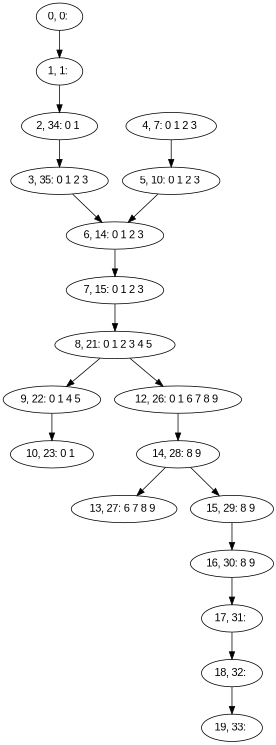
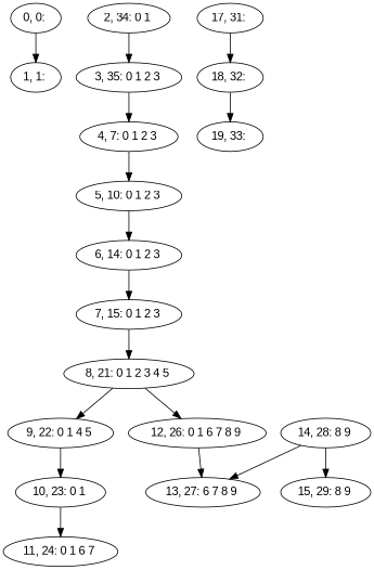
  digraph {
    fontname="Liberation Sans"
    node [fontname="Liberation Sans"]
    edge [fontname="Liberation Sans"]
    n1 [label="0, 0: "]
    n2 [label="1, 1: "]
    n3 [label="2, 34: 0 1 "]
    n4 [label="3, 35: 0 1 2 3 "]
    n5 [label="4, 7: 0 1 2 3 "]
    n6 [label="5, 10: 0 1 2 3 "]
    n7 [label="6, 14: 0 1 2 3 "]
    n8 [label="7, 15: 0 1 2 3 "]
    n9 [label="8, 21: 0 1 2 3 4 5 "]
    n10 [label="9, 22: 0 1 4 5 "]
    n11 [label="12, 26: 0 1 6 7 8 9 "]
    n12 [label="10, 23: 0 1 "]
+   n13 [label="11, 24: 0 1 6 7 "]
    n14 [label="13, 27: 6 7 8 9 "]
    n15 [label="14, 28: 8 9 "]
    n16 [label="15, 29: 8 9 "]
-   n17 [label="16, 30: 8 9 "]
    n18 [label="17, 31: "]
    n19 [label="18, 32: "]
    n20 [label="19, 33: "]
    n1 -> n2
-   n2 -> n3
    n3 -> n4
-   n4 -> n7
+   n4 -> n5
    n5 -> n6
    n6 -> n7
    n7 -> n8
    n8 -> n9
    n9 -> n10
    n9 -> n11
    n10 -> n12
-   n11 -> n15
+   n11 -> n14
+   n12 -> n13
    n15 -> n14
    n15 -> n16
-   n16 -> n17
-   n17 -> n18
    n18 -> n19
    n19 -> n20
  }
